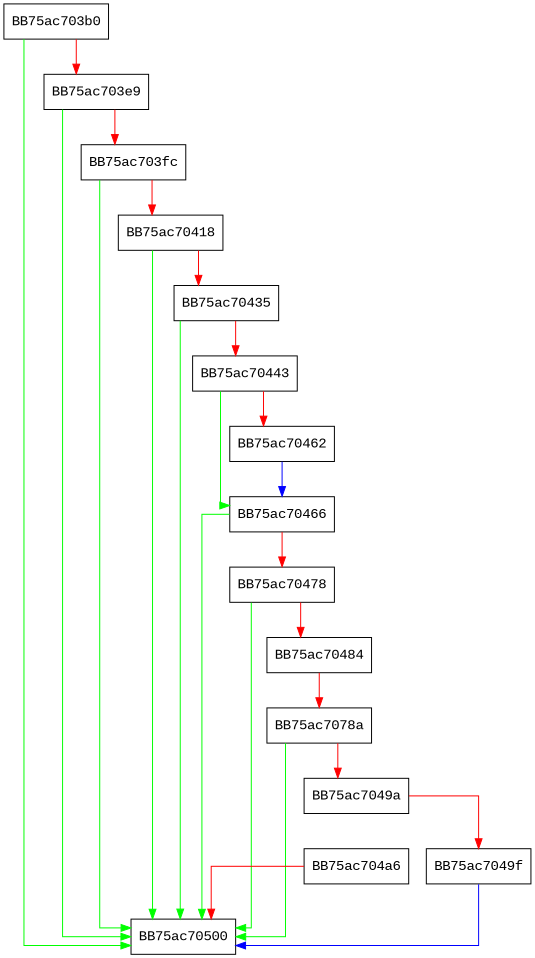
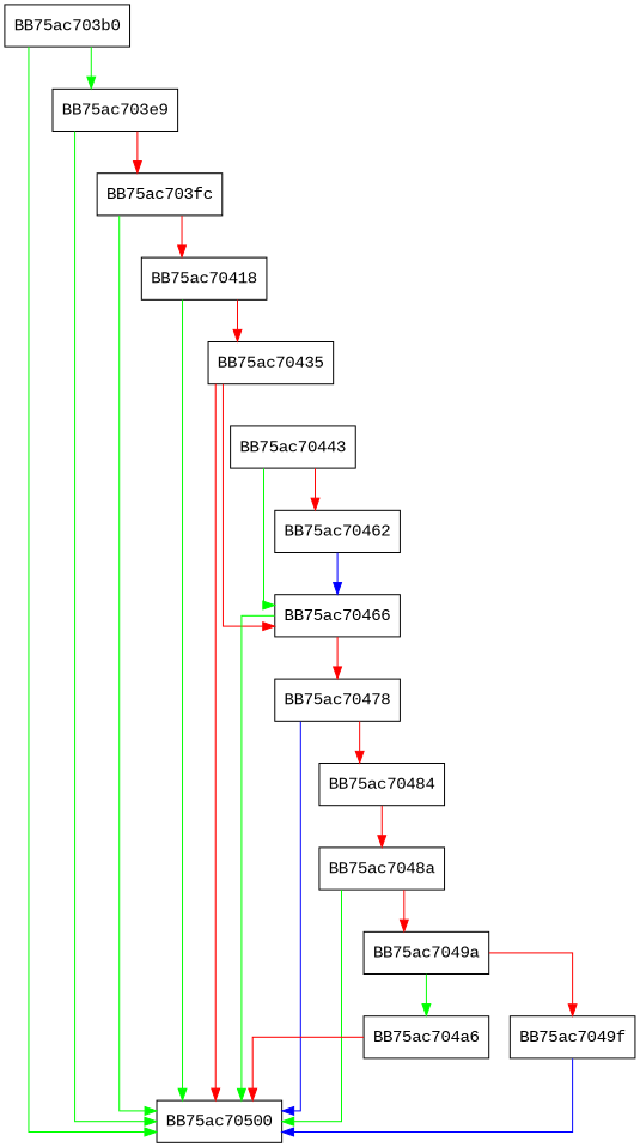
  digraph {
    fontname="Liberation Mono"
    splines=ortho
    node [fontname="Liberation Mono" shape=box]
    edge [color=red fontname="Liberation Mono"]
    BB75ac703b0
    BB75ac70500
    BB75ac703e9
    BB75ac703fc
    BB75ac70418
    BB75ac70435
    BB75ac70443
    BB75ac70466
    BB75ac70462
    BB75ac70478
    BB75ac70484
-   BB75ac7048a [label=BB75ac7078a]
+   BB75ac7048a
    BB75ac7049a
    BB75ac704a6
    BB75ac7049f
    BB75ac703b0 -> BB75ac70500 [color=green]
-   BB75ac703b0 -> BB75ac703e9
+   BB75ac703b0 -> BB75ac703e9 [color=green]
    BB75ac703e9 -> BB75ac70500 [color=green]
    BB75ac703e9 -> BB75ac703fc
    BB75ac703fc -> BB75ac70500 [color=green]
    BB75ac703fc -> BB75ac70418
    BB75ac70418 -> BB75ac70500 [color=green]
    BB75ac70418 -> BB75ac70435
-   BB75ac70435 -> BB75ac70500 [color=green]
-   BB75ac70435 -> BB75ac70443
+   BB75ac70435 -> BB75ac70500
+   BB75ac70435 -> BB75ac70466
    BB75ac70443 -> BB75ac70466 [color=green]
    BB75ac70443 -> BB75ac70462
    BB75ac70466 -> BB75ac70500 [color=green]
    BB75ac70466 -> BB75ac70478
    BB75ac70462 -> BB75ac70466 [color=blue]
-   BB75ac70478 -> BB75ac70500 [color=green]
+   BB75ac70478 -> BB75ac70500 [color=blue]
    BB75ac70478 -> BB75ac70484
    BB75ac70484 -> BB75ac7048a
    BB75ac7048a -> BB75ac70500 [color=green]
    BB75ac7048a -> BB75ac7049a
+   BB75ac7049a -> BB75ac704a6 [color=green]
    BB75ac7049a -> BB75ac7049f
    BB75ac704a6 -> BB75ac70500
    BB75ac7049f -> BB75ac70500 [color=blue]
  }
